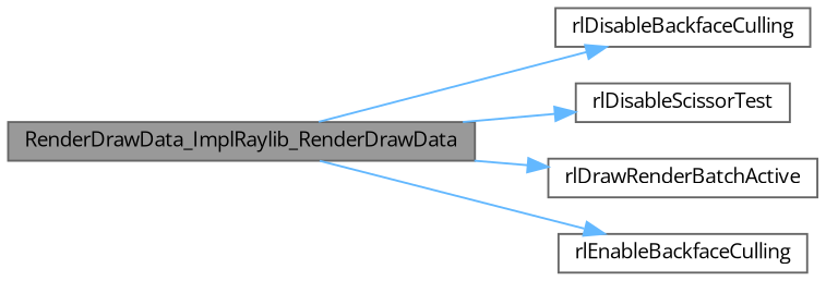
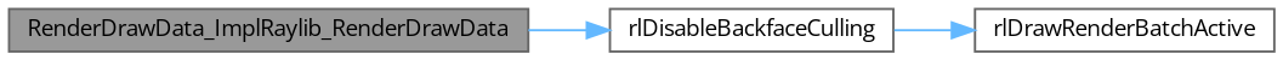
  digraph {
    fontname="Open Sans"
    rankdir=LR
    node [color=grey40 fillcolor=white fontname="Open Sans" fontsize=10 shape=box style=filled]
    edge [color=steelblue1 fontname="Open Sans" fontsize=10 labelfontname=Helvetica labelfontsize=10 style=solid]
    n1 [color=gray40 fillcolor=grey60 fontcolor=black height=0.2 label=RenderDrawData_ImplRaylib_RenderDrawData width=0.4]
    n2 [height=0.2 label=rlDisableBackfaceCulling width=0.4]
-   n3 [height=0.2 label=rlDisableScissorTest width=0.4]
    n4 [height=0.2 label=rlDrawRenderBatchActive width=0.4]
-   n5 [height=0.2 label=rlEnableBackfaceCulling width=0.4]
    n1 -> n2
-   n1 -> n3
-   n1 -> n4
-   n1 -> n5
+   n2 -> n4
  }
